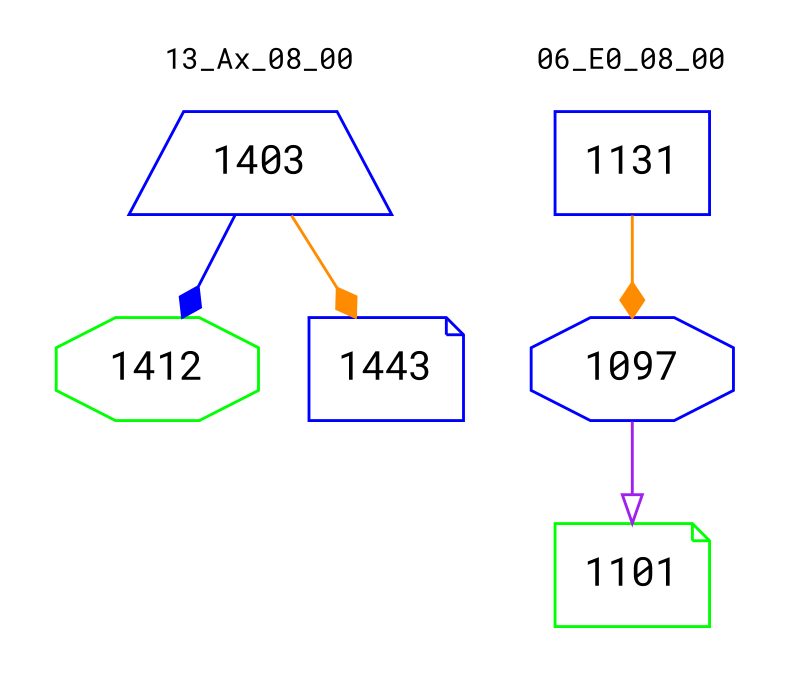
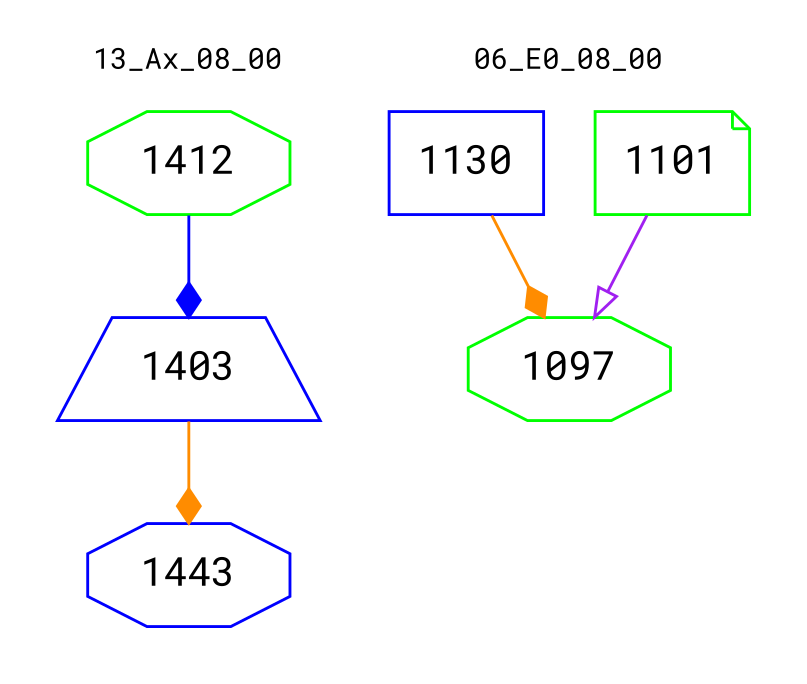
  digraph {
    fontname="Roboto Mono"
    node [color=blue fontname="Roboto Mono" shape=octagon]
    edge [arrowhead=diamond color=darkorange fontname="Roboto Mono"]
    n1 [color=green label=1412]
    n2 [label=1403 shape=trapezium]
-   n3 [label=1443 shape=note]
+   n3 [label=1443]
    n4 [color=green label=1101 shape=note]
-   n5 [label=1097]
-   n6 [label=1131 shape=box]
+   n5 [color=green label=1097]
+   n6 [label=1130 shape=box]
    subgraph cluster_1 {
      color=white
      fontsize=10
      label="13_Ax_08_00"
      n1
      n2
      n3
    }
    subgraph cluster_2 {
      color=white
      fontsize=10
      label="06_E0_08_00"
      n4
      n5
      n6
    }
-   n2 -> n1 [color=blue]
+   n1 -> n2 [color=blue]
    n2 -> n3
-   n5 -> n4 [arrowhead=onormal color=purple]
+   n4 -> n5 [arrowhead=onormal color=purple]
    n6 -> n5
  }
